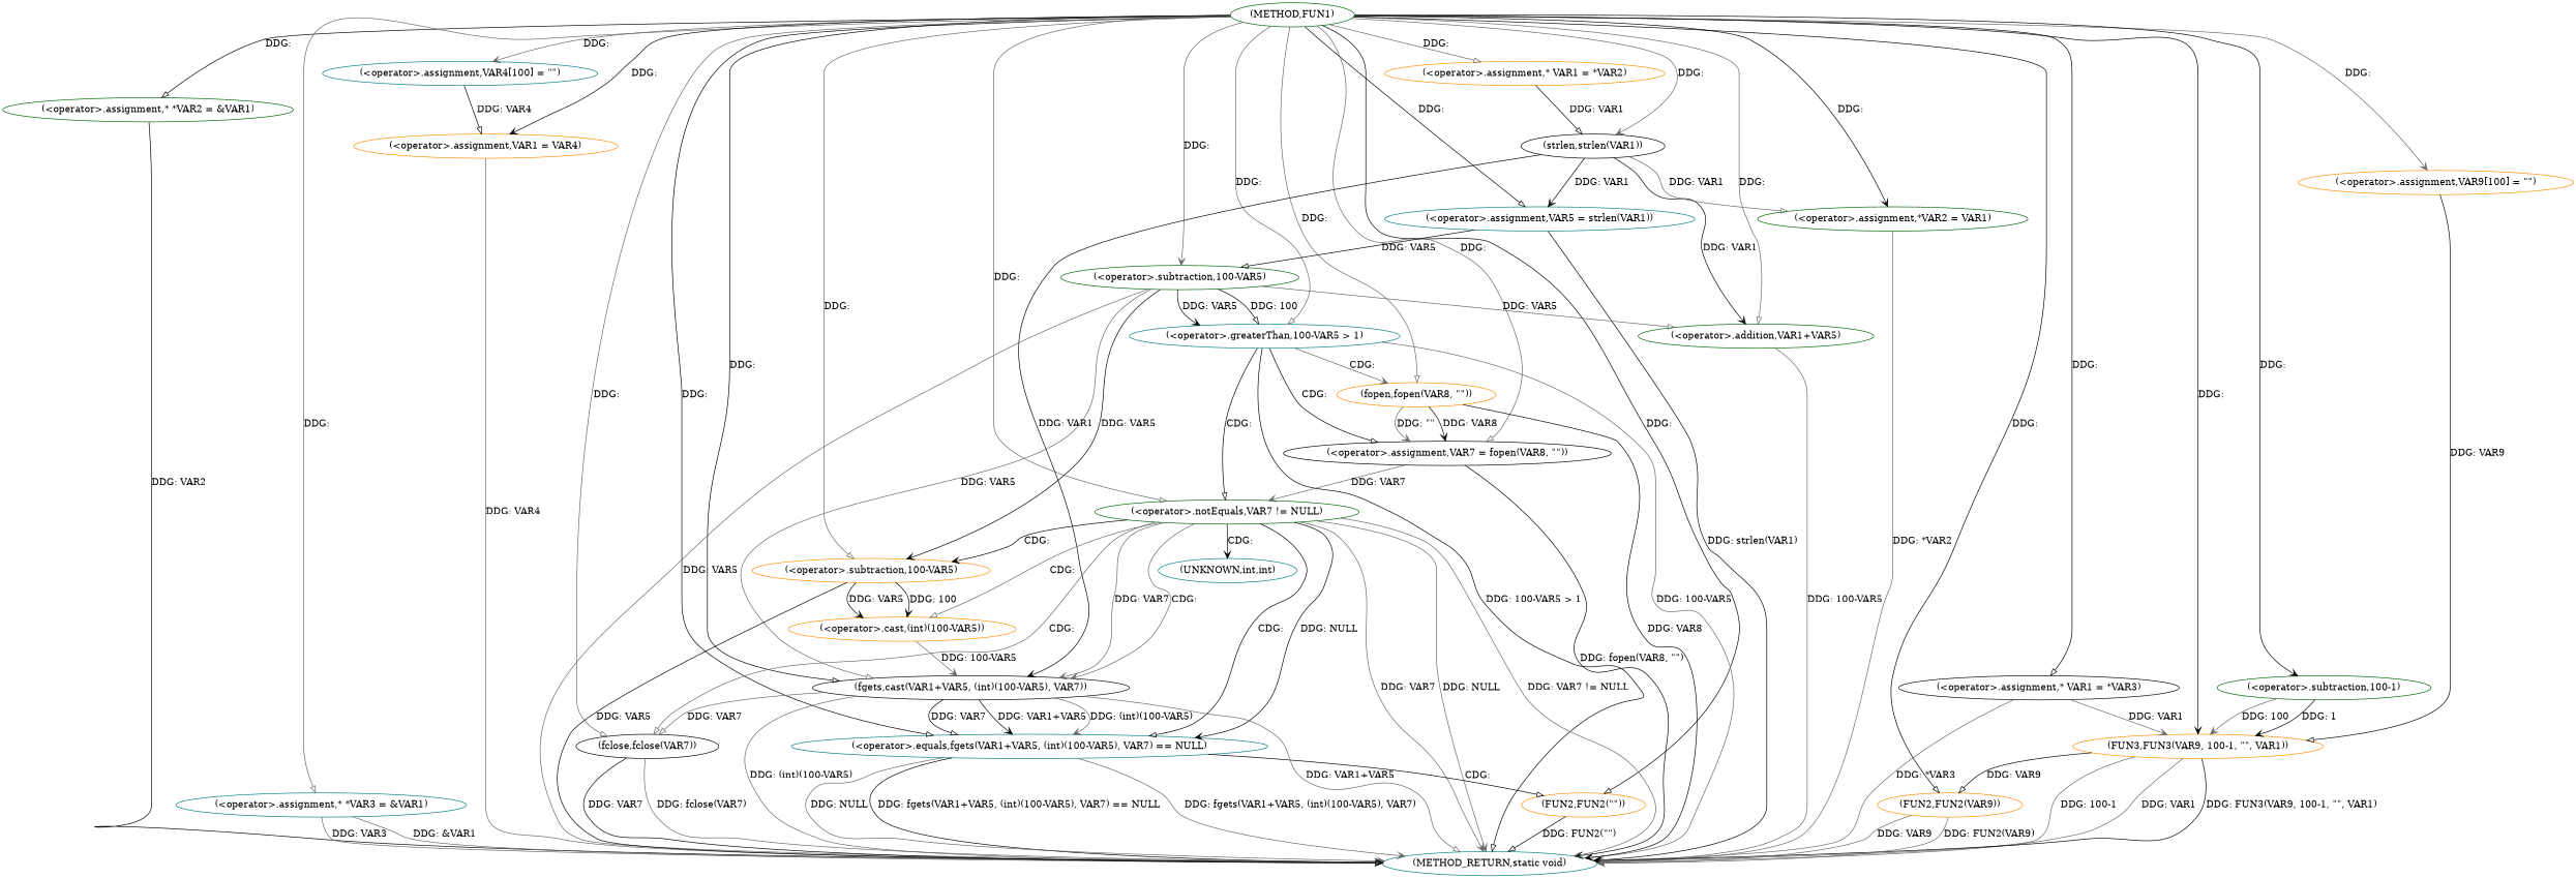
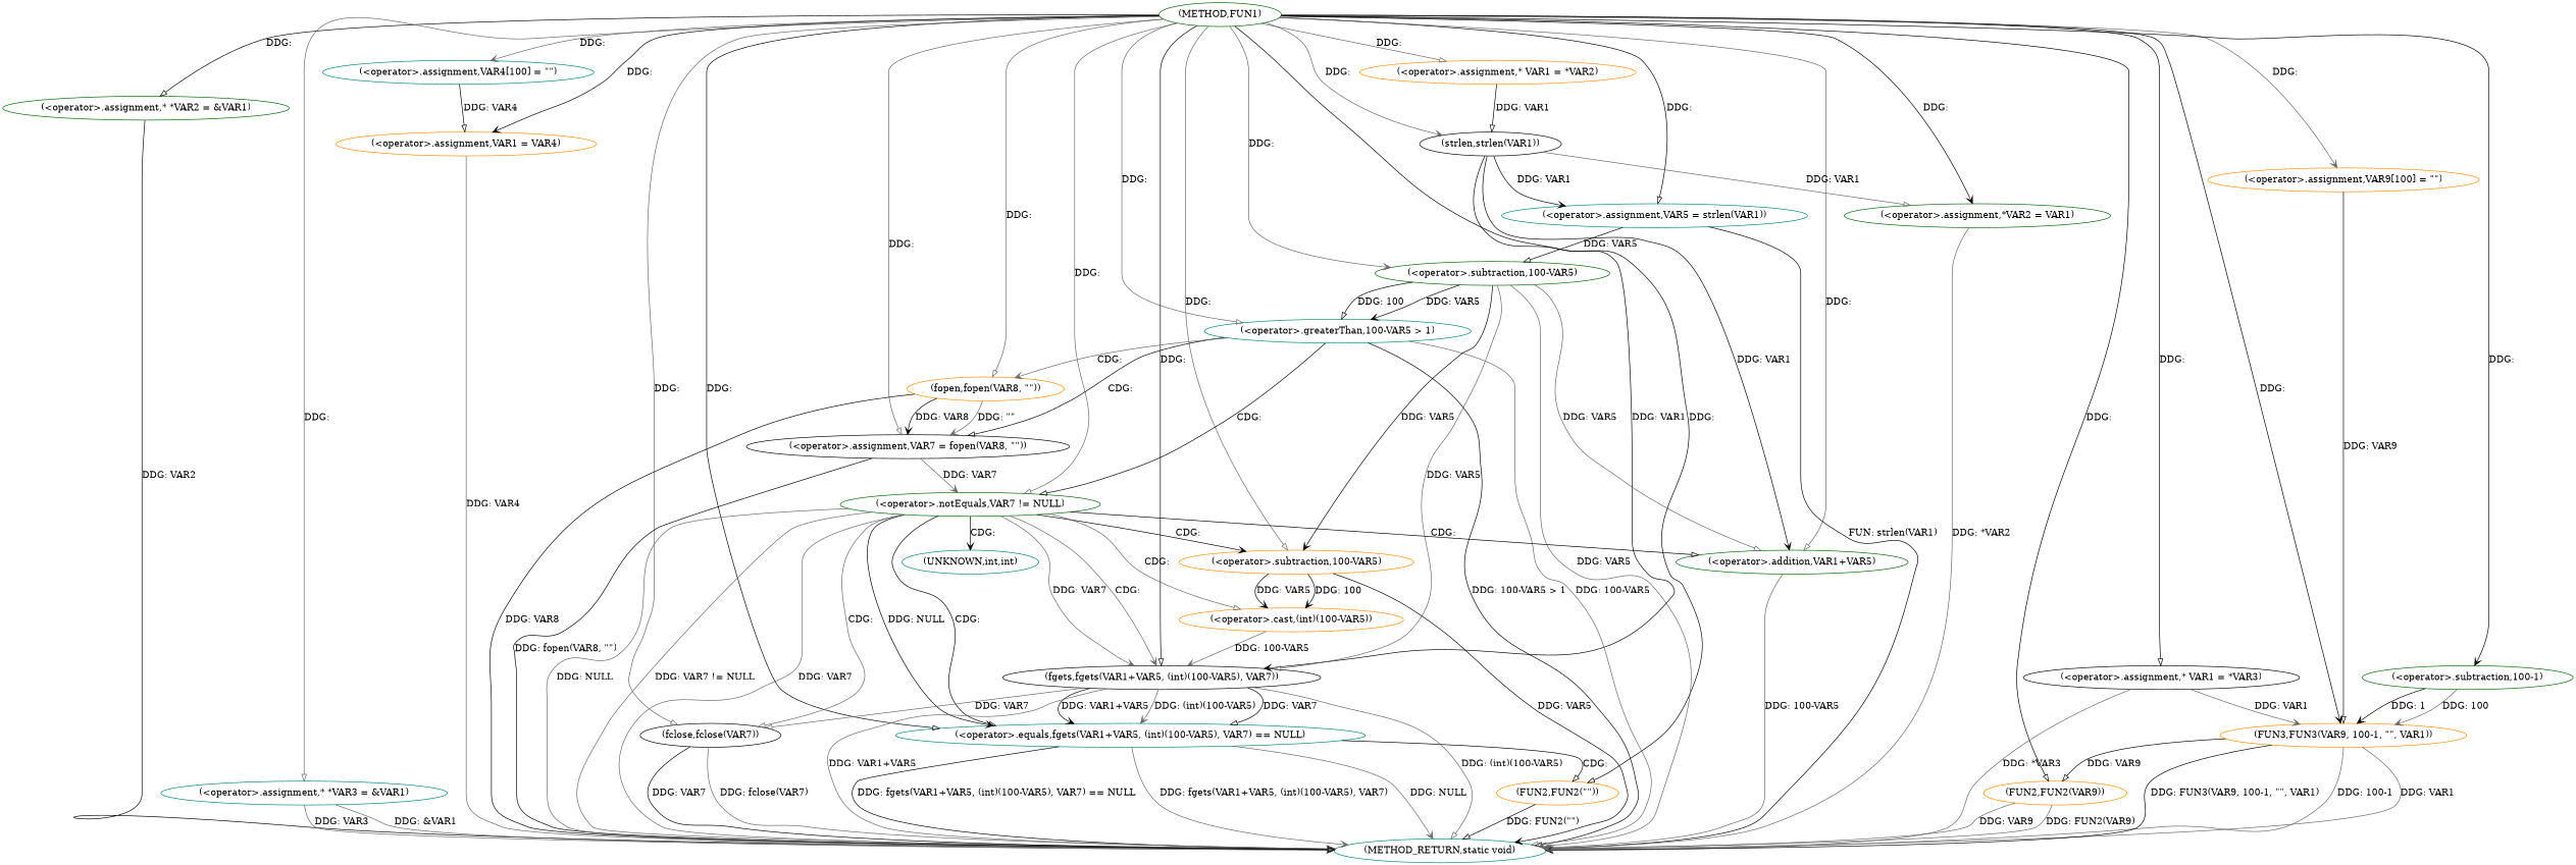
  digraph {
    node [color=darkorange]
    edge [arrowhead=onormal color=gray40]
    n1 [color=darkgreen label="(METHOD,FUN1)"]
    n2 [color=darkgreen label="(<operator>.assignment,* *VAR2 = &VAR1)"]
    n3 [color=teal label="(<operator>.assignment,* *VAR3 = &VAR1)"]
    n4 [color=teal label="(<operator>.assignment,VAR4[100] = \"\")"]
    n5 [label="(<operator>.assignment,VAR1 = VAR4)"]
    n6 [label="(<operator>.assignment,* VAR1 = *VAR2)"]
    n7 [color=teal label="(<operator>.assignment,VAR5 = strlen(VAR1))"]
    n8 [color=black label="(strlen,strlen(VAR1))"]
    n9 [color=teal label="(<operator>.greaterThan,100-VAR5 > 1)"]
    n10 [color=darkgreen label="(<operator>.subtraction,100-VAR5)"]
    n11 [color=black label="(<operator>.assignment,VAR7 = fopen(VAR8, \"\"))"]
    n12 [label="(fopen,fopen(VAR8, \"\"))"]
    n13 [color=darkgreen label="(<operator>.notEquals,VAR7 != NULL)"]
    n14 [color=teal label="(<operator>.equals,fgets(VAR1+VAR5, (int)(100-VAR5), VAR7) == NULL)"]
-   n15 [color=black label="(fgets,cast(VAR1+VAR5, (int)(100-VAR5), VAR7))"]
+   n15 [color=black label="(fgets,fgets(VAR1+VAR5, (int)(100-VAR5), VAR7))"]
    n16 [color=darkgreen label="(<operator>.addition,VAR1+VAR5)"]
    n17 [label="(<operator>.subtraction,100-VAR5)"]
    n18 [label="(FUN2,FUN2(\"\"))"]
    n19 [color=black label="(fclose,fclose(VAR7))"]
    n20 [color=darkgreen label="(<operator>.assignment,*VAR2 = VAR1)"]
    n21 [color=black label="(<operator>.assignment,* VAR1 = *VAR3)"]
    n22 [label="(<operator>.assignment,VAR9[100] = \"\")"]
    n23 [label="(FUN3,FUN3(VAR9, 100-1, \"\", VAR1))"]
    n24 [color=darkgreen label="(<operator>.subtraction,100-1)"]
    n25 [label="(FUN2,FUN2(VAR9))"]
    n26 [color=teal label="(METHOD_RETURN,static void)"]
    n27 [label="(<operator>.cast,(int)(100-VAR5))"]
    n28 [color=teal label="(UNKNOWN,int,int)"]
    n1 -> n2 [color=black label="DDG: "]
    n1 -> n3 [label="DDG: "]
    n1 -> n4 [arrowhead=vee label="DDG: "]
    n1 -> n5 [arrowhead=vee color=black label="DDG: "]
    n1 -> n6 [label="DDG: "]
    n1 -> n7 [color=black label="DDG: "]
    n1 -> n8 [arrowhead=vee label="DDG: "]
    n1 -> n9 [label="DDG: "]
    n1 -> n10 [arrowhead=vee label="DDG: "]
    n1 -> n11 [label="DDG: "]
    n1 -> n12 [label="DDG: "]
    n1 -> n13 [label="DDG: "]
    n1 -> n14 [color=black label="DDG: "]
    n1 -> n15 [color=black label="DDG: "]
    n1 -> n16 [label="DDG: "]
    n1 -> n17 [label="DDG: "]
    n1 -> n18 [color=black label="DDG: "]
    n1 -> n19 [label="DDG: "]
    n1 -> n20 [arrowhead=vee color=black label="DDG: "]
    n1 -> n21 [color=black label="DDG: "]
    n1 -> n22 [arrowhead=vee label="DDG: "]
    n1 -> n23 [arrowhead=vee color=black label="DDG: "]
    n1 -> n24 [arrowhead=vee color=black label="DDG: "]
    n1 -> n25 [color=black label="DDG: "]
    n2 -> n26 [color=black label="DDG: VAR2"]
    n3 -> n26 [arrowhead=vee label="DDG: VAR3"]
    n3 -> n26 [label="DDG: &VAR1"]
    n4 -> n5 [color=black label="DDG: VAR4"]
    n5 -> n26 [arrowhead=vee label="DDG: VAR4"]
    n6 -> n8 [color=black label="DDG: VAR1"]
    n7 -> n10 [color=black label="DDG: VAR5"]
-   n7 -> n26 [arrowhead=vee color=black label="DDG: strlen(VAR1)"]
+   n7 -> n26 [arrowhead=vee color=black label="FUN: strlen(VAR1)"]
    n8 -> n7 [arrowhead=vee color=black label="DDG: VAR1"]
    n8 -> n15 [arrowhead=vee color=black label="DDG: VAR1"]
    n8 -> n16 [arrowhead=vee color=black label="DDG: VAR1"]
    n8 -> n20 [label="DDG: VAR1"]
    n9 -> n11 [color=black label="CDG: "]
    n9 -> n12 [arrowhead=vee label="CDG: "]
    n9 -> n13 [color=black label="CDG: "]
    n9 -> n26 [color=black label="DDG: 100-VAR5 > 1"]
    n9 -> n26 [label="DDG: 100-VAR5"]
    n10 -> n9 [color=black label="DDG: 100"]
    n10 -> n9 [arrowhead=vee color=black label="DDG: VAR5"]
    n10 -> n15 [label="DDG: VAR5"]
    n10 -> n16 [label="DDG: VAR5"]
    n10 -> n17 [arrowhead=vee color=black label="DDG: VAR5"]
    n10 -> n26 [arrowhead=vee label="DDG: VAR5"]
    n11 -> n13 [arrowhead=vee label="DDG: VAR7"]
    n11 -> n26 [arrowhead=vee color=black label="DDG: fopen(VAR8, \"\")"]
    n12 -> n11 [arrowhead=vee color=black label="DDG: VAR8"]
    n12 -> n11 [arrowhead=vee label="DDG: \"\""]
    n12 -> n26 [arrowhead=vee color=black label="DDG: VAR8"]
    n13 -> n14 [arrowhead=vee color=black label="DDG: NULL"]
    n13 -> n14 [color=black label="CDG: "]
    n13 -> n15 [arrowhead=vee label="DDG: VAR7"]
    n13 -> n15 [arrowhead=vee label="CDG: "]
+   n13 -> n16 [color=black label="CDG: "]
    n13 -> n17 [arrowhead=vee color=black label="CDG: "]
    n13 -> n19 [label="CDG: "]
    n13 -> n26 [arrowhead=vee label="DDG: NULL"]
    n13 -> n26 [label="DDG: VAR7 != NULL"]
    n13 -> n26 [arrowhead=vee label="DDG: VAR7"]
    n13 -> n27 [label="CDG: "]
    n13 -> n28 [arrowhead=vee color=black label="CDG: "]
    n14 -> n18 [color=black label="CDG: "]
    n14 -> n26 [color=black label="DDG: fgets(VAR1+VAR5, (int)(100-VAR5), VAR7) == NULL"]
    n14 -> n26 [arrowhead=vee label="DDG: fgets(VAR1+VAR5, (int)(100-VAR5), VAR7)"]
    n14 -> n26 [arrowhead=vee label="DDG: NULL"]
    n15 -> n14 [arrowhead=vee color=black label="DDG: VAR1+VAR5"]
    n15 -> n14 [arrowhead=vee label="DDG: (int)(100-VAR5)"]
    n15 -> n14 [color=black label="DDG: VAR7"]
    n15 -> n19 [label="DDG: VAR7"]
    n15 -> n26 [label="DDG: VAR1+VAR5"]
    n15 -> n26 [label="DDG: (int)(100-VAR5)"]
    n16 -> n26 [arrowhead=vee label="DDG: 100-VAR5"]
    n17 -> n26 [arrowhead=vee color=black label="DDG: VAR5"]
    n17 -> n27 [arrowhead=vee color=black label="DDG: 100"]
    n17 -> n27 [arrowhead=vee color=black label="DDG: VAR5"]
    n18 -> n26 [color=black label="DDG: FUN2(\"\")"]
    n19 -> n26 [label="DDG: fclose(VAR7)"]
    n19 -> n26 [color=black label="DDG: VAR7"]
    n20 -> n26 [label="DDG: *VAR2"]
    n21 -> n23 [arrowhead=vee label="DDG: VAR1"]
    n21 -> n26 [label="DDG: *VAR3"]
    n22 -> n23 [color=black label="DDG: VAR9"]
    n23 -> n25 [color=black label="DDG: VAR9"]
    n23 -> n26 [arrowhead=vee label="DDG: 100-1"]
    n23 -> n26 [label="DDG: VAR1"]
    n23 -> n26 [arrowhead=vee color=black label="DDG: FUN3(VAR9, 100-1, \"\", VAR1)"]
    n24 -> n23 [arrowhead=vee label="DDG: 100"]
    n24 -> n23 [arrowhead=vee color=black label="DDG: 1"]
    n25 -> n26 [arrowhead=vee label="DDG: FUN2(VAR9)"]
    n25 -> n26 [label="DDG: VAR9"]
    n27 -> n15 [arrowhead=vee label="DDG: 100-VAR5"]
  }
